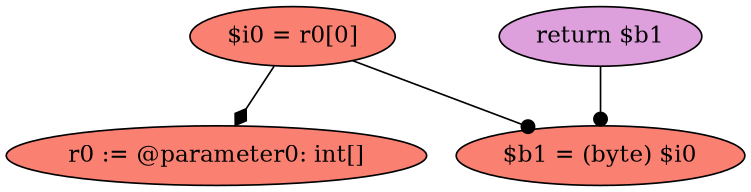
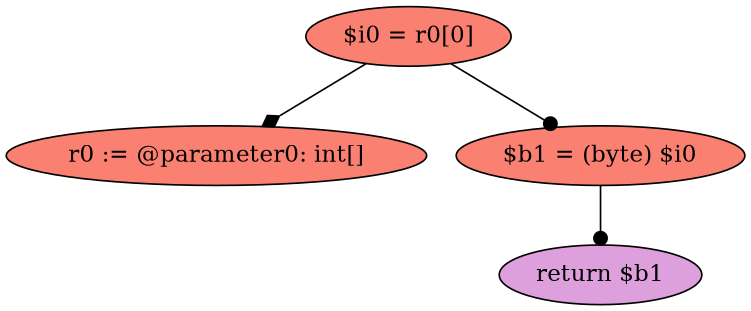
  digraph {
    node [fillcolor=salmon style=filled]
    edge [arrowhead=dot]
    "$i0 = r0[0]"
    "r0 := @parameter0: int[]"
    "$b1 = (byte) $i0"
    "return $b1" [fillcolor=plum]
    "$i0 = r0[0]" -> "r0 := @parameter0: int[]" [arrowhead=diamond]
    "$i0 = r0[0]" -> "$b1 = (byte) $i0"
-   "return $b1" -> "$b1 = (byte) $i0"
+   "$b1 = (byte) $i0" -> "return $b1"
  }
